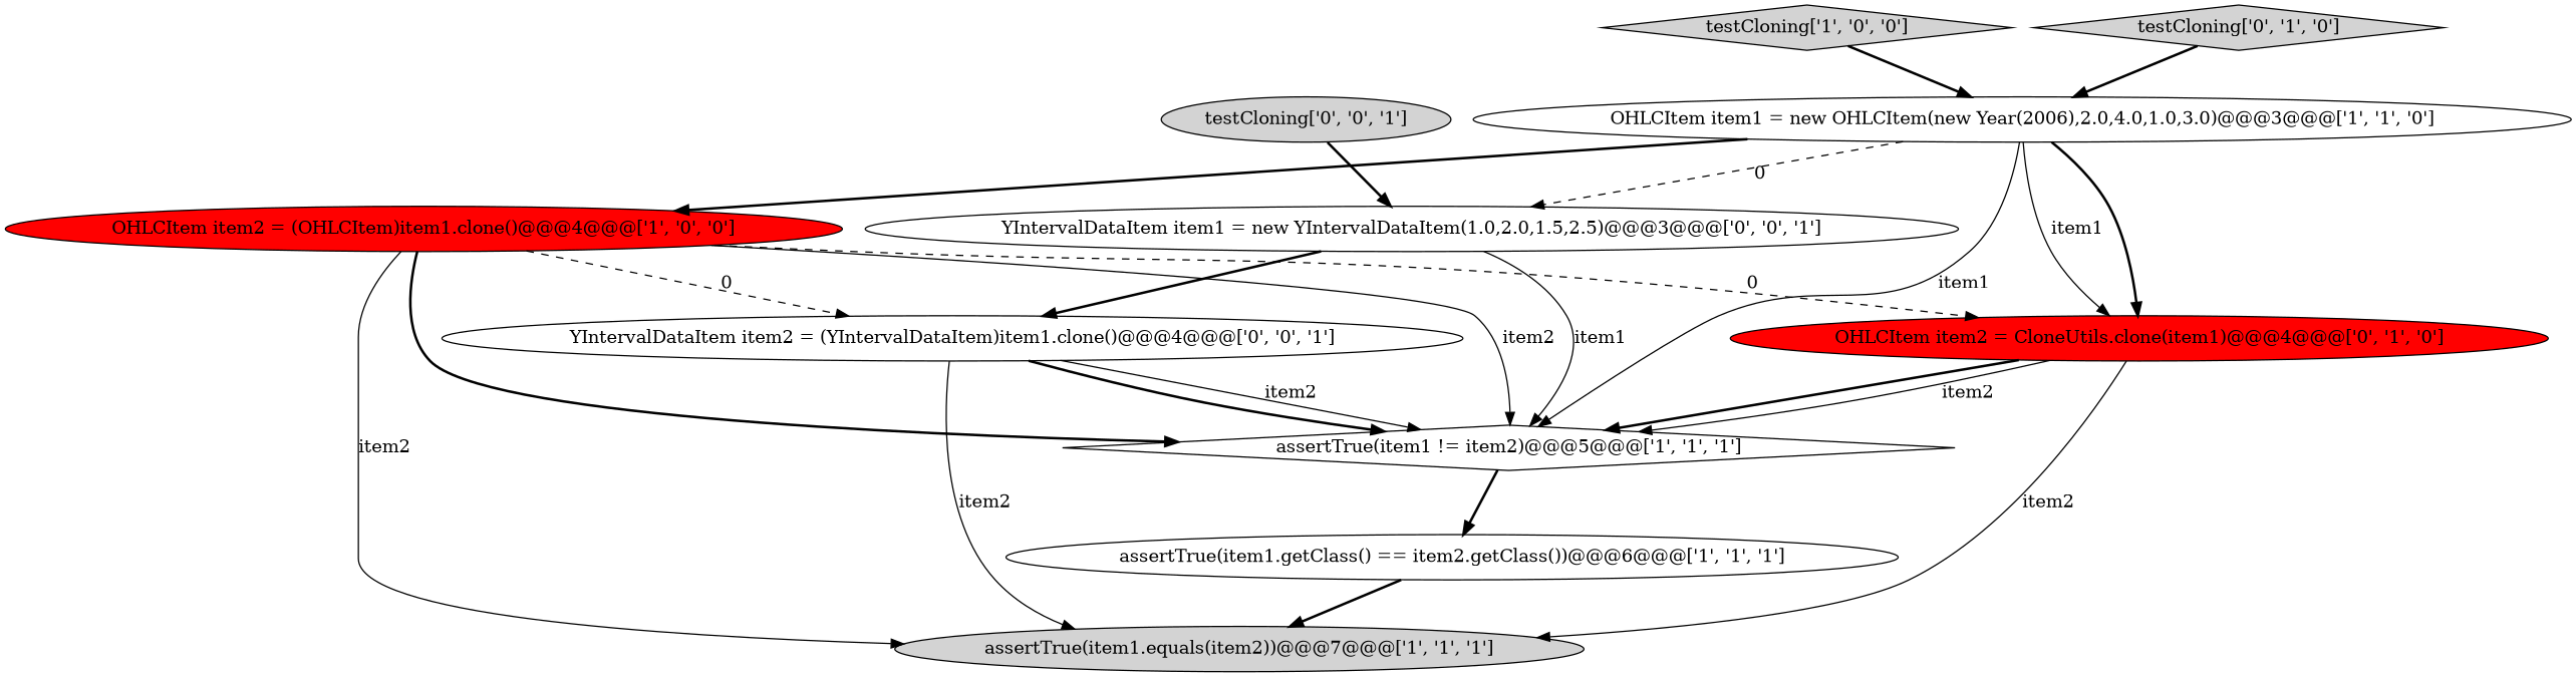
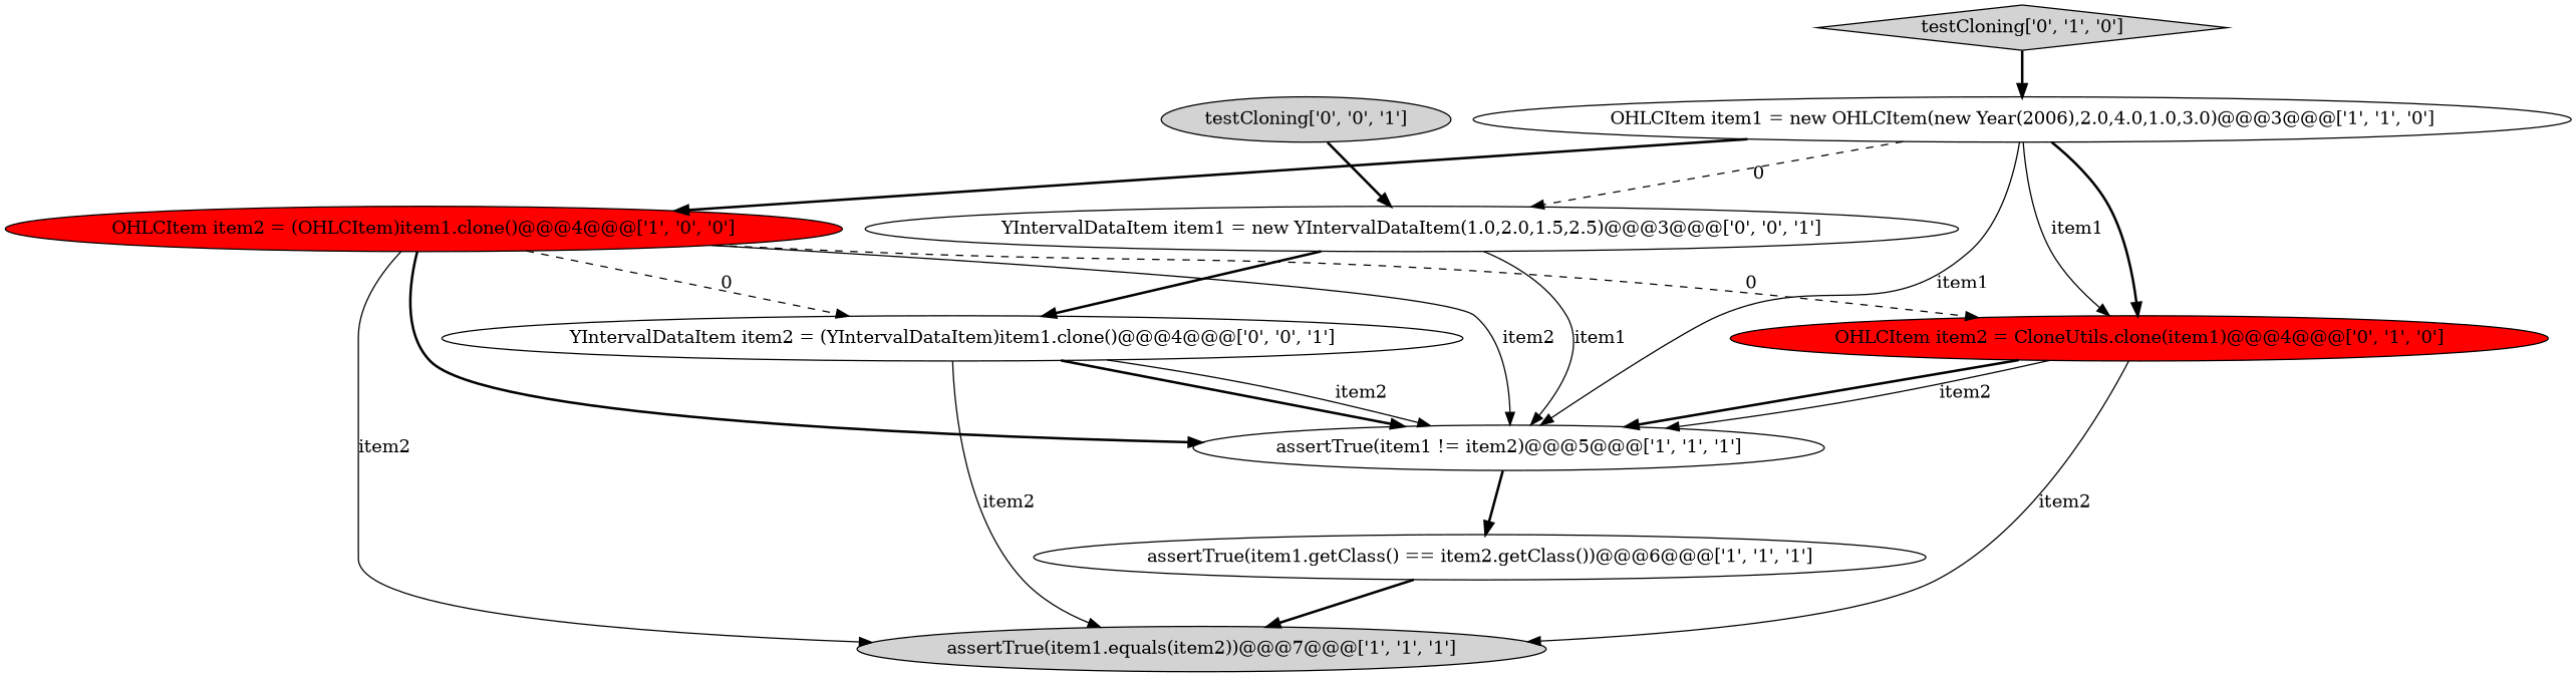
  digraph {
    node [fillcolor=white shape=ellipse style=filled]
    edge [style=bold]
-   n1 [label="assertTrue(item1 != item2)@@@5@@@['1', '1', '1']" shape=diamond]
+   n1 [label="assertTrue(item1 != item2)@@@5@@@['1', '1', '1']"]
    n2 [label="assertTrue(item1.getClass() == item2.getClass())@@@6@@@['1', '1', '1']"]
    n3 [fillcolor=lightgray label="assertTrue(item1.equals(item2))@@@7@@@['1', '1', '1']"]
-   n4 [fillcolor=lightgray label="testCloning['1', '0', '0']" shape=diamond]
    n5 [label="OHLCItem item1 = new OHLCItem(new Year(2006),2.0,4.0,1.0,3.0)@@@3@@@['1', '1', '0']"]
    n6 [label="YIntervalDataItem item1 = new YIntervalDataItem(1.0,2.0,1.5,2.5)@@@3@@@['0', '0', '1']"]
    n7 [fillcolor=red label="OHLCItem item2 = CloneUtils.clone(item1)@@@4@@@['0', '1', '0']"]
    n8 [fillcolor=red label="OHLCItem item2 = (OHLCItem)item1.clone()@@@4@@@['1', '0', '0']"]
    n9 [label="YIntervalDataItem item2 = (YIntervalDataItem)item1.clone()@@@4@@@['0', '0', '1']"]
    n10 [fillcolor=lightgray label="testCloning['0', '1', '0']" shape=diamond]
    n11 [fillcolor=lightgray label="testCloning['0', '0', '1']"]
    n1 -> n2
    n2 -> n3
-   n4 -> n5
    n5 -> n1 [label=item1 style=solid]
    n5 -> n6 [label=0 style=dashed]
    n5 -> n7
    n5 -> n7 [label=item1 style=solid]
    n5 -> n8
    n6 -> n1 [label=item1 style=solid]
    n6 -> n9
    n7 -> n1
    n7 -> n1 [label=item2 style=solid]
    n7 -> n3 [label=item2 style=solid]
    n8 -> n1
    n8 -> n1 [label=item2 style=solid]
    n8 -> n3 [label=item2 style=solid]
    n8 -> n7 [label=0 style=dashed]
    n8 -> n9 [label=0 style=dashed]
    n9 -> n1
    n9 -> n1 [label=item2 style=solid]
    n9 -> n3 [label=item2 style=solid]
    n10 -> n5
    n11 -> n6
  }
